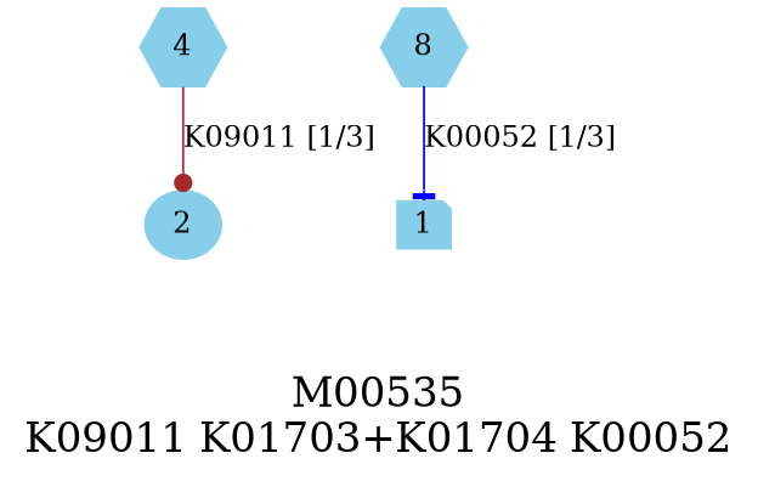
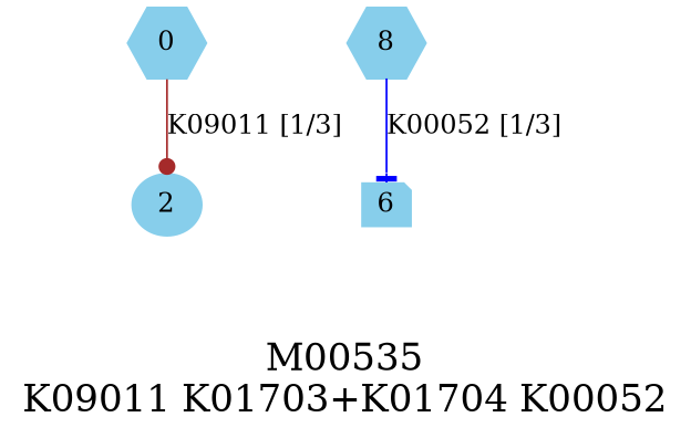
  digraph {
    fontsize=20
    label="M00535\nK09011 K01703+K01704 K00052"
    node [color=skyblue shape=hexagon style=filled]
-   0 [height=.3 width=.3 label=4]
-   1 [height=.3 shape=note width=.3]
+   0 [height=.3 width=.3]
+   1 [height=.3 shape=note width=.3 label=6]
    2 [height=.3 shape=ellipse width=.3]
    n4 [height=.3 label=8 width=.3]
    subgraph sub_1 {
      0
      1
      2
      n4
    }
    0 -> 2 [arrowhead=dot color=brown label="K09011 [1/3]"]
    n4 -> 1 [arrowhead=tee color=blue label="K00052 [1/3]"]
  }
